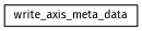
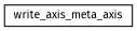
  digraph {
    rankdir=LR
    fontname="Fira Sans"
-   n1 [color=black fillcolor=white fontname="Fira Sans" fontsize=10 height=0.2 label=write_axis_meta_data shape=record style=filled width=0.4]
+   n1 [color=black fillcolor=white fontname="Fira Sans" fontsize=10 height=0.2 label=write_axis_meta_axis shape=record style=filled width=0.4]
  }
